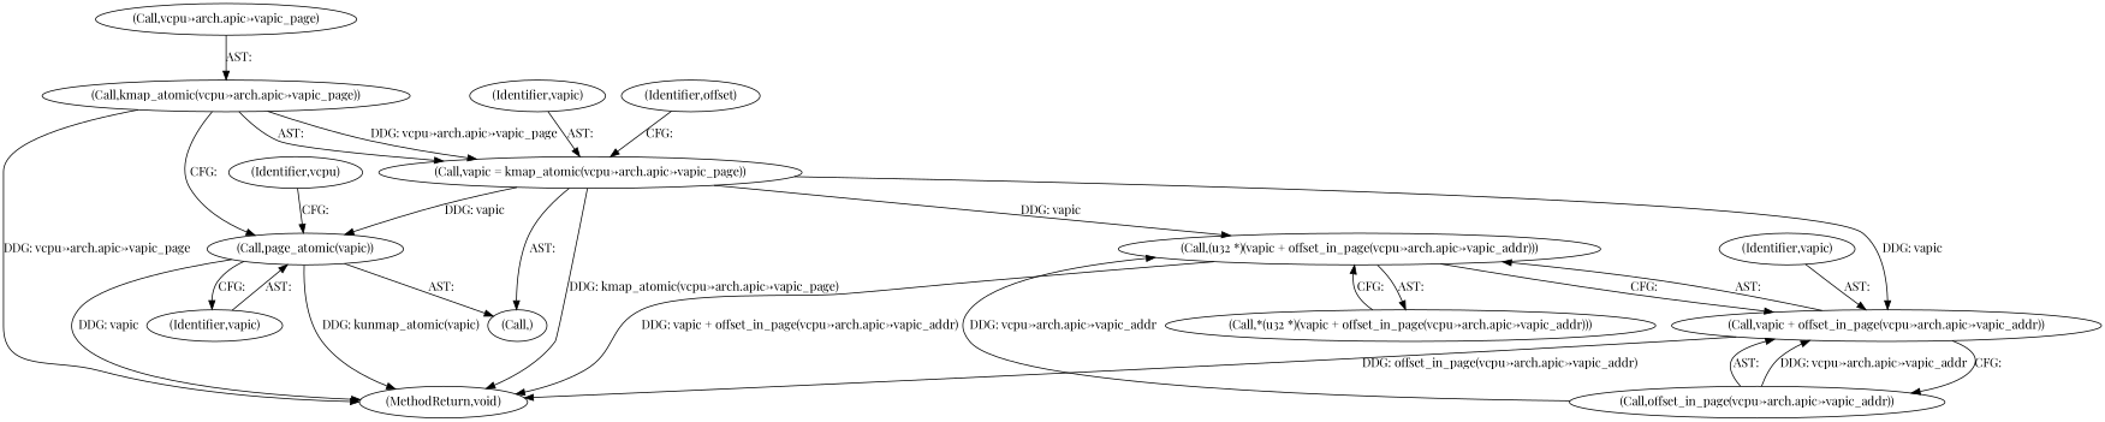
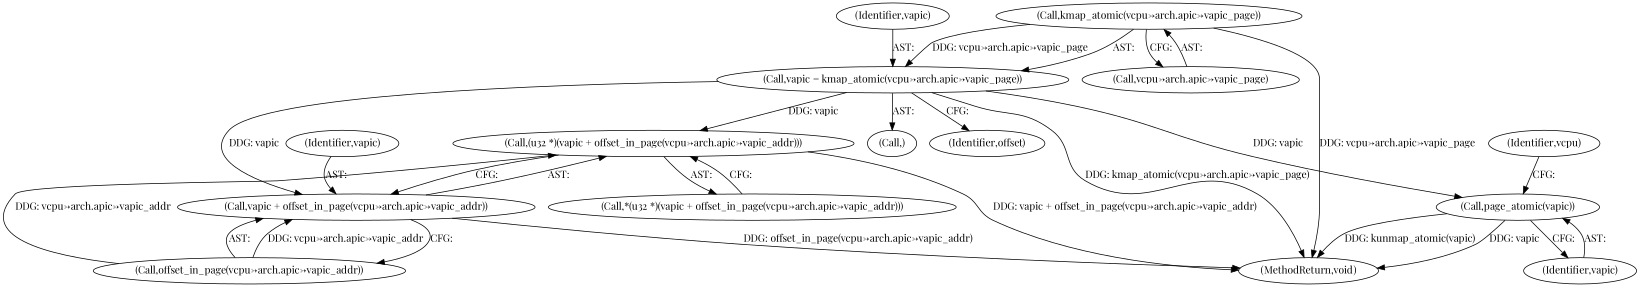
  digraph {
    fontname="Playfair Display"
    node [fontname="Playfair Display"]
    edge [fontname="Playfair Display"]
    n1 [label="(Call,kmap_atomic(vcpu->arch.apic->vapic_page))"]
    n2 [label="(Call,vapic = kmap_atomic(vcpu->arch.apic->vapic_page))"]
    n3 [label="(Call,vcpu->arch.apic->vapic_page)"]
    n4 [label="(MethodReturn,void)"]
    n5 [label="(Call,(u32 *)(vapic + offset_in_page(vcpu->arch.apic->vapic_addr)))"]
    n6 [label="(Call,vapic + offset_in_page(vcpu->arch.apic->vapic_addr))"]
    n7 [label="(Call,page_atomic(vapic))"]
    n8 [label="(Call,)"]
    n9 [label="(Call,*(u32 *)(vapic + offset_in_page(vcpu->arch.apic->vapic_addr)))"]
    n10 [label="(Call,offset_in_page(vcpu->arch.apic->vapic_addr))"]
    n11 [label="(Identifier,vapic)"]
    n12 [label="(Identifier,vapic)"]
    n13 [label="(Identifier,offset)"]
    n14 [label="(Identifier,vcpu)"]
    n15 [label="(Identifier,vapic)"]
    n1 -> n2 [label="AST: "]
    n1 -> n2 [label="DDG: vcpu->arch.apic->vapic_page"]
-   n1 -> n7 [label="CFG: "]
+   n1 -> n3 [label="CFG: "]
    n1 -> n4 [label="DDG: vcpu->arch.apic->vapic_page"]
    n2 -> n4 [label="DDG: kmap_atomic(vcpu->arch.apic->vapic_page)"]
    n2 -> n5 [label="DDG: vapic"]
    n2 -> n6 [label="DDG: vapic"]
    n2 -> n7 [label="DDG: vapic"]
    n2 -> n8 [label="AST: "]
    n3 -> n1 [label="AST: "]
    n5 -> n4 [label="DDG: vapic + offset_in_page(vcpu->arch.apic->vapic_addr)"]
    n5 -> n6 [label="CFG: "]
    n5 -> n9 [label="AST: "]
    n6 -> n4 [label="DDG: offset_in_page(vcpu->arch.apic->vapic_addr)"]
    n6 -> n5 [label="AST: "]
    n6 -> n10 [label="CFG: "]
    n7 -> n4 [label="DDG: kunmap_atomic(vapic)"]
    n7 -> n4 [label="DDG: vapic"]
-   n7 -> n8 [label="AST: "]
    n7 -> n11 [label="CFG: "]
    n9 -> n5 [label="CFG: "]
    n10 -> n5 [label="DDG: vcpu->arch.apic->vapic_addr"]
    n10 -> n6 [label="AST: "]
    n10 -> n6 [label="DDG: vcpu->arch.apic->vapic_addr"]
    n11 -> n7 [label="AST: "]
    n12 -> n2 [label="AST: "]
-   n13 -> n2 [label="CFG: "]
+   n2 -> n13 [label="CFG: "]
    n14 -> n7 [label="CFG: "]
    n15 -> n6 [label="AST: "]
  }
